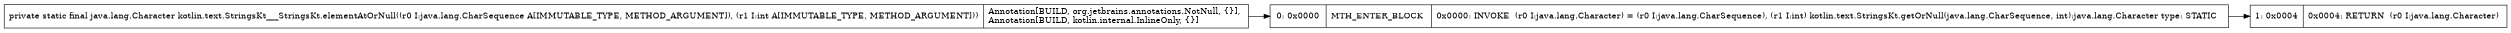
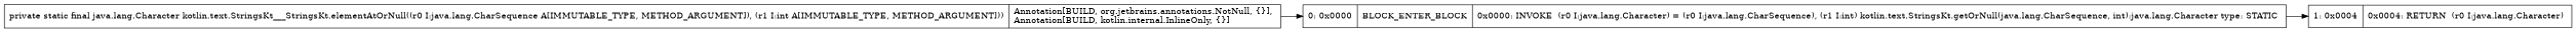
  digraph {
    rankdir=LR
    node [shape=record]
-   n1 [label="{0\:\ 0x0000|MTH_ENTER_BLOCK\l|0x0000: INVOKE  (r0 I:java.lang.Character) = (r0 I:java.lang.CharSequence), (r1 I:int) kotlin.text.StringsKt.getOrNull(java.lang.CharSequence, int):java.lang.Character type: STATIC \l}"]
+   n1 [label="{0\:\ 0x0000|BLOCK_ENTER_BLOCK\l|0x0000: INVOKE  (r0 I:java.lang.Character) = (r0 I:java.lang.CharSequence), (r1 I:int) kotlin.text.StringsKt.getOrNull(java.lang.CharSequence, int):java.lang.Character type: STATIC \l}"]
    n2 [label="{1\:\ 0x0004|0x0004: RETURN  (r0 I:java.lang.Character) \l}"]
    n3 [label="{private static final java.lang.Character kotlin.text.StringsKt___StringsKt.elementAtOrNull((r0 I:java.lang.CharSequence A[IMMUTABLE_TYPE, METHOD_ARGUMENT]), (r1 I:int A[IMMUTABLE_TYPE, METHOD_ARGUMENT]))  | Annotation[BUILD, org.jetbrains.annotations.NotNull, \{\}], \lAnnotation[BUILD, kotlin.internal.InlineOnly, \{\}]\l}"]
    n1 -> n2
    n3 -> n1
  }
